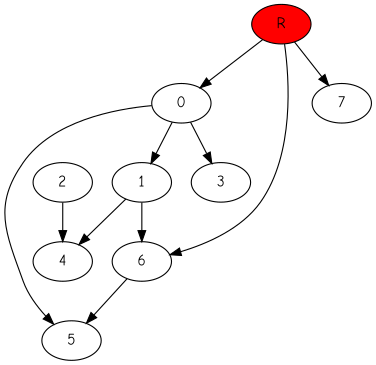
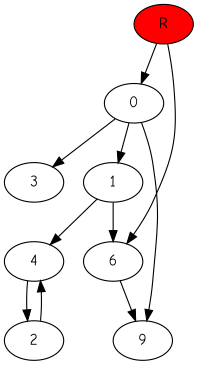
  digraph {
    fontname="Comic Neue"
    node [fontname="Comic Neue"]
    edge [fontname="Comic Neue"]
    1
    4
    6
    2
-   5
+   5 [label=9]
    n6 [label=0]
    3
    R [fillcolor="#ff0000" style=filled]
-   7
    1 -> 4
    1 -> 6
+   4 -> 2
    6 -> 5
    2 -> 4
    n6 -> 1
    n6 -> 5
    n6 -> 3
    R -> 6
    R -> n6
-   R -> 7
  }
